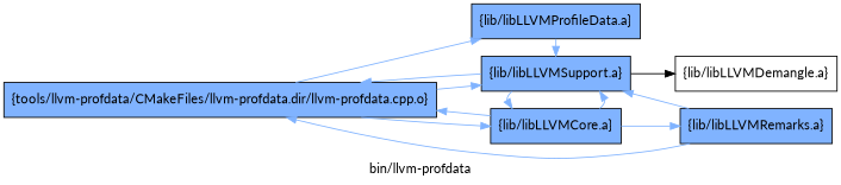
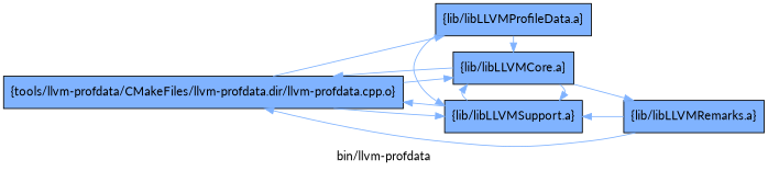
  digraph {
    fontname=Lato
    label="bin/llvm-profdata"
    rankdir=LR
    node [fillcolor="0.600000 0.5 1" fontname=Lato group=1 shape=box style=filled]
    edge [color="0.600000 0.5 1" fontname=Lato]
    n1 [label="{tools/llvm-profdata/CMakeFiles/llvm-profdata.dir/llvm-profdata.cpp.o}"]
    n2 [label="{lib/libLLVMCore.a}"]
    n3 [label="{lib/libLLVMSupport.a}"]
    n4 [label="{lib/libLLVMProfileData.a}"]
    n5 [label="{lib/libLLVMRemarks.a}"]
-   n6 [group=0 label="{lib/libLLVMDemangle.a}" fillcolor="" style=""]
    subgraph sub_1 {
      rank=same
      n1
    }
    subgraph sub_2 {
      rank=same
      n2
      n3
      n4
    }
    n1 -> n2
    n1 -> n3
    n1 -> n4
    n2 -> n1
    n2 -> n3
    n2 -> n5
    n3 -> n1
    n3 -> n2
-   n3 -> n6 [color=""]
+   n4 -> n2
    n4 -> n3
    n5 -> n1
    n5 -> n3
  }
